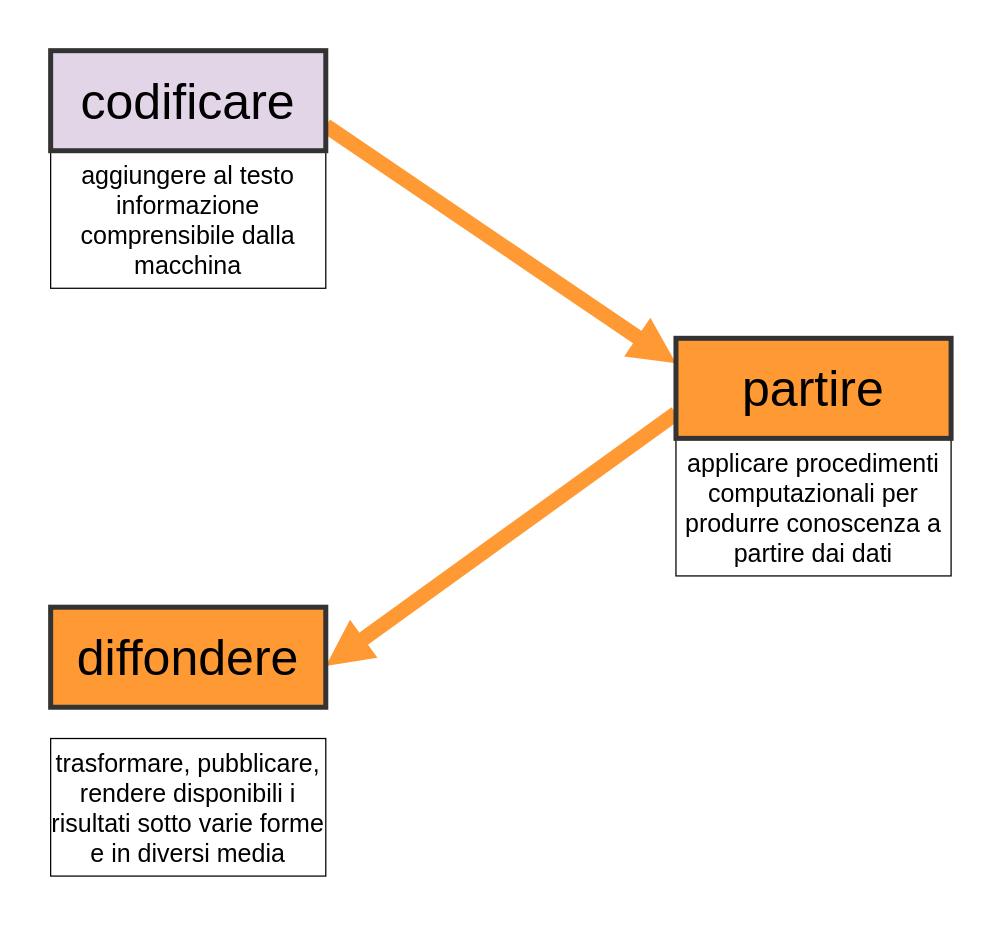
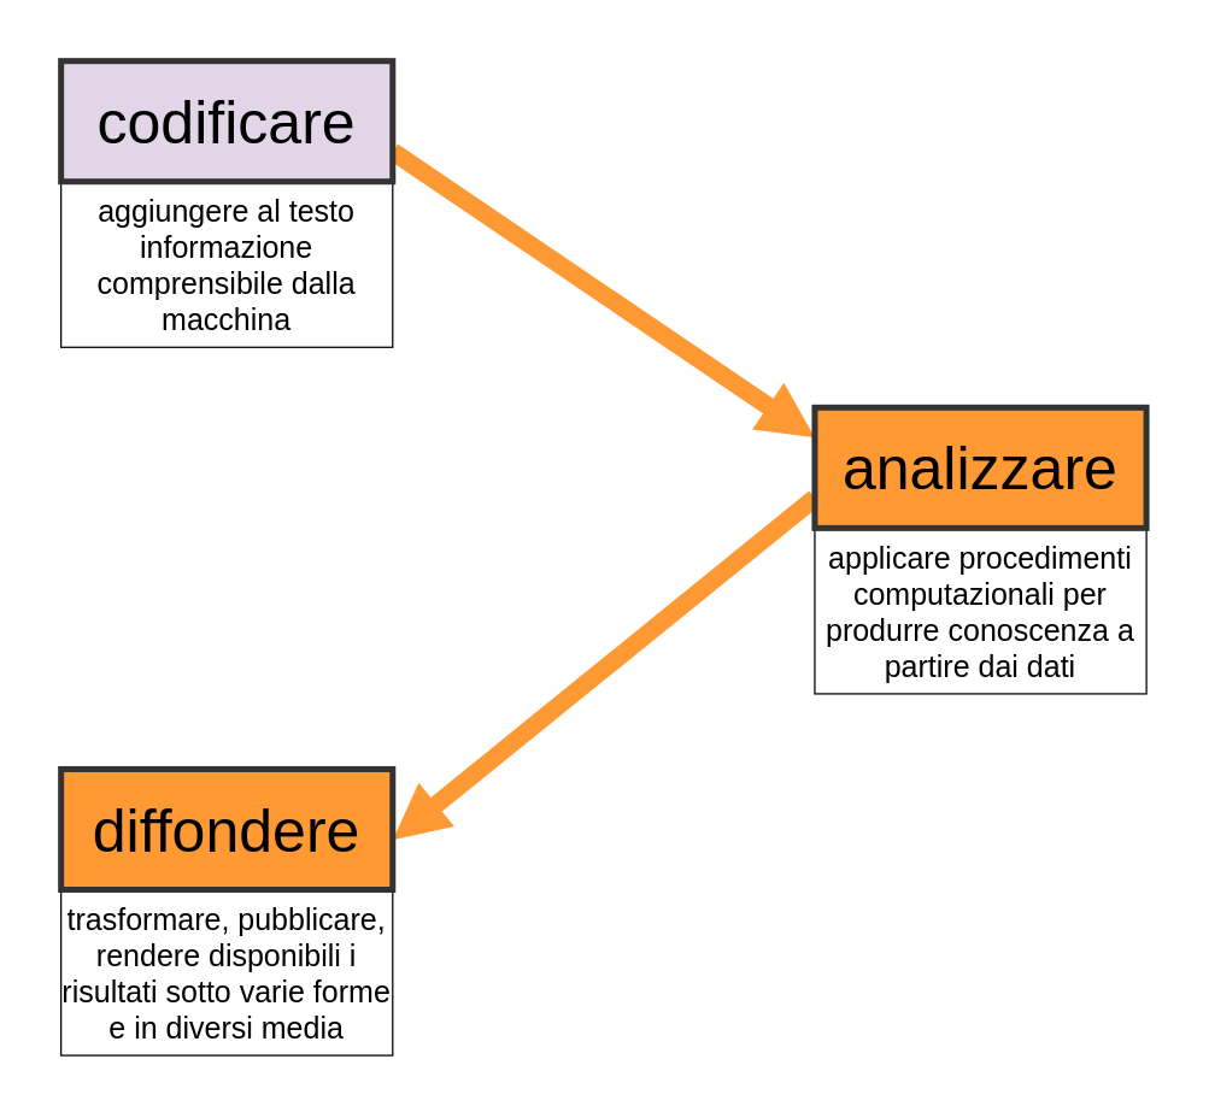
  <mxCell id="0" />
  <mxCell id="1" parent="0" />
  <mxCell id="2" value="" style="rounded=0;whiteSpace=wrap;html=1;strokeColor=none;strokeWidth=4;fillColor=none;" parent="1" vertex="1"><mxGeometry width="760" height="700" as="geometry" x="20" y="20" /></mxCell>
  <mxCell id="3" value="&lt;font style=&quot;font-size: 20px&quot;&gt;aggiungere al testo informazione comprensibile dalla macchina&lt;/font&gt;" style="rounded=0;whiteSpace=wrap;html=1;" parent="1" vertex="1"><mxGeometry x="40" y="120" width="220" height="110" as="geometry" /></mxCell>
  <mxCell id="4" value="&lt;font style=&quot;font-size: 20px&quot;&gt;applicare procedimenti computazionali per produrre conoscenza a partire dai dati&lt;/font&gt;" style="rounded=0;whiteSpace=wrap;html=1;" parent="1" vertex="1"><mxGeometry x="540" y="350" width="220" height="110" as="geometry" /></mxCell>
  <mxCell id="5" value="&lt;span style=&quot;font-size: 20px&quot;&gt;trasformare, pubblicare, rendere disponibili i risultati sotto varie forme e in diversi media&lt;/span&gt;" style="rounded=0;whiteSpace=wrap;html=1;" parent="1" vertex="1"><mxGeometry x="40" y="590" width="220" height="110" as="geometry" /></mxCell>
  <mxCell id="6" value="" style="endArrow=block;html=1;exitX=1;exitY=0.75;exitDx=0;exitDy=0;entryX=0;entryY=0.25;entryDx=0;entryDy=0;strokeWidth=12;strokeColor=#FF9933;endFill=1;" parent="1" source="8" target="9" edge="1"><mxGeometry width="50" height="50" relative="1" as="geometry"><mxPoint x="40" y="770" as="sourcePoint" /><mxPoint x="460" y="360" as="targetPoint" /></mxGeometry></mxCell>
  <mxCell id="7" value="" style="endArrow=block;html=1;exitX=0;exitY=0.75;exitDx=0;exitDy=0;entryX=1;entryY=0.588;entryDx=0;entryDy=0;entryPerimeter=0;strokeWidth=12;strokeColor=#FF9933;endFill=1;" parent="1" source="9" target="10" edge="1"><mxGeometry width="50" height="50" relative="1" as="geometry"><mxPoint x="270" y="110" as="sourcePoint" /><mxPoint x="550" y="300" as="targetPoint" /></mxGeometry></mxCell>
  <mxCell id="8" value="&lt;font style=&quot;font-size: 40px&quot;&gt;codificare&lt;/font&gt;" style="rounded=0;whiteSpace=wrap;html=1;fillColor=#e1d5e7;strokeWidth=4;strokeColor=#333333;" parent="1" vertex="1"><mxGeometry x="40" y="40" width="220" height="80" as="geometry" /></mxCell>
- <mxCell id="9" value="&lt;font style=&quot;font-size: 40px&quot;&gt;partire&lt;/font&gt;" style="rounded=0;whiteSpace=wrap;html=1;fillColor=#FF9933;strokeWidth=4;strokeColor=#333333;" parent="1" vertex="1"><mxGeometry x="540" y="270" width="220" height="80" as="geometry" /></mxCell>
- <mxCell id="10" value="&lt;font style=&quot;font-size: 40px&quot;&gt;diffondere&lt;/font&gt;" style="rounded=0;whiteSpace=wrap;html=1;fillColor=#FF9933;strokeWidth=4;strokeColor=#333333;" parent="1" vertex="1"><mxGeometry x="40" y="485" width="220" height="80" as="geometry" /></mxCell>
+ <mxCell id="9" value="&lt;font style=&quot;font-size: 40px&quot;&gt;analizzare&lt;/font&gt;" style="rounded=0;whiteSpace=wrap;html=1;fillColor=#FF9933;strokeWidth=4;strokeColor=#333333;" parent="1" vertex="1"><mxGeometry x="540" y="270" width="220" height="80" as="geometry" /></mxCell>
+ <mxCell id="10" value="&lt;font style=&quot;font-size: 40px&quot;&gt;diffondere&lt;/font&gt;" style="rounded=0;whiteSpace=wrap;html=1;fillColor=#FF9933;strokeWidth=4;strokeColor=#333333;" parent="1" vertex="1"><mxGeometry x="40" y="510" width="220" height="80" as="geometry" /></mxCell>
